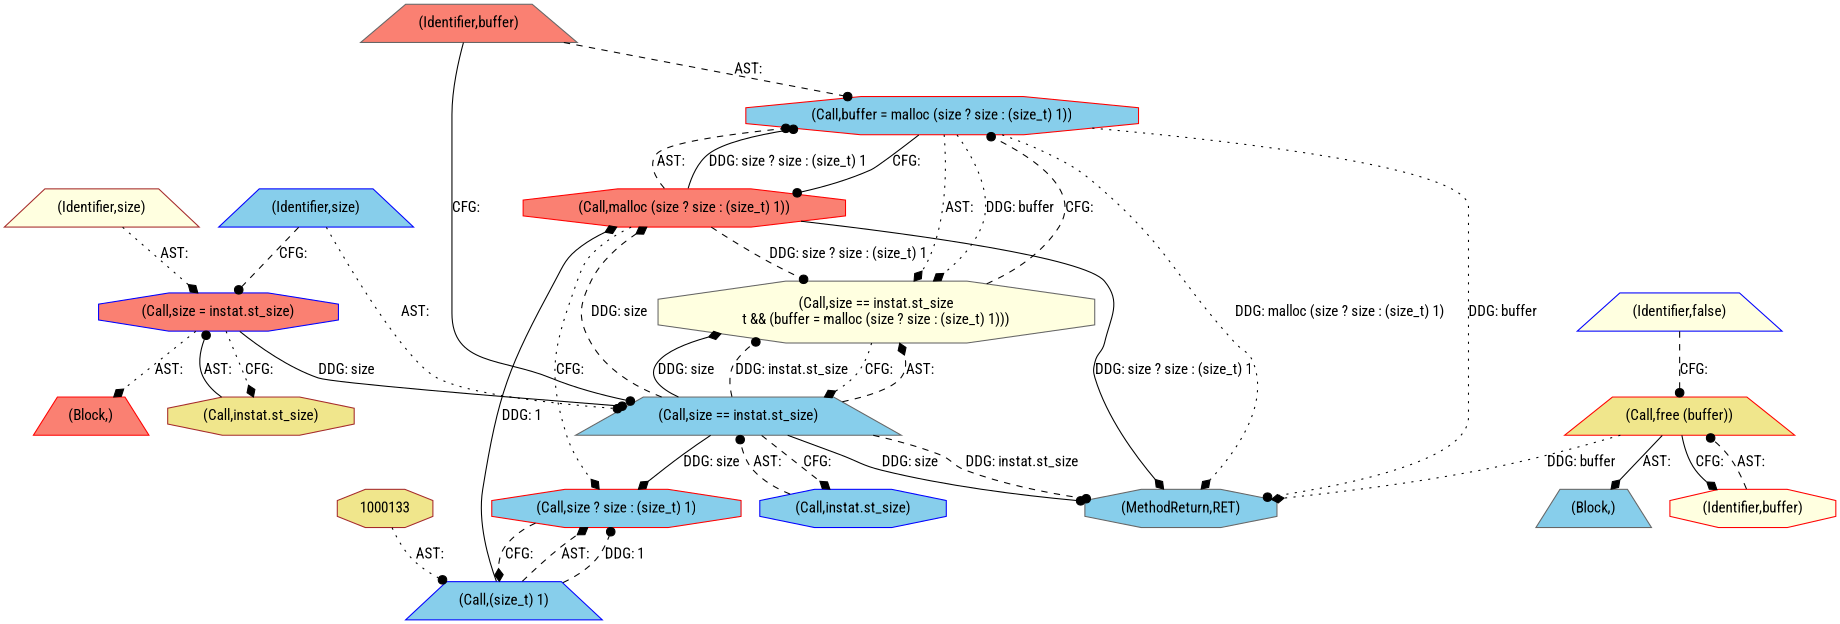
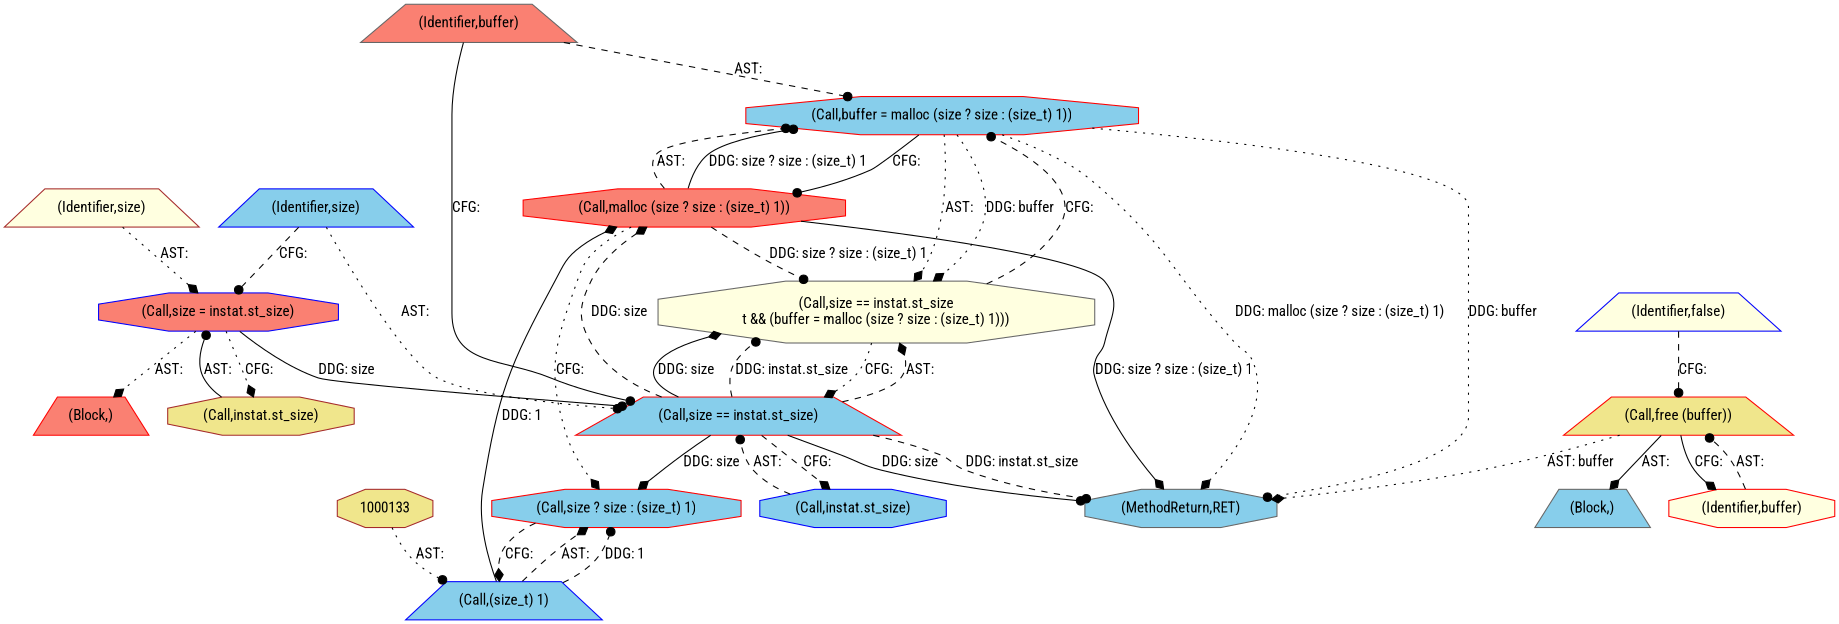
  digraph {
    fontname="Roboto Condensed"
    node [color=red fillcolor=skyblue fontname="Roboto Condensed" shape=octagon style=filled]
    edge [arrowhead=diamond fontname="Roboto Condensed" style=dashed]
    n1 [fillcolor=khaki label="(Call,free (buffer))" shape=trapezium]
    n2 [fillcolor=lightyellow label="(Identifier,buffer)"]
    n3 [color=gray40 label="(Block,)" shape=trapezium]
    n4 [color=gray40 label="(MethodReturn,RET)"]
    n5 [label="(Call,buffer = malloc (size ? size : (size_t) 1))"]
    n6 [fillcolor=salmon label="(Call,malloc (size ? size : (size_t) 1))"]
    n7 [color=gray40 fillcolor=lightyellow label="(Call,size == instat.st_size\n\t && (buffer = malloc (size ? size : (size_t) 1)))"]
    n8 [label="(Call,size ? size : (size_t) 1)"]
-   n9 [color=gray40 label="(Call,size == instat.st_size)" shape=trapezium]
+   n9 [label="(Call,size == instat.st_size)" shape=trapezium]
    n10 [color=blue label="(Call,(size_t) 1)" shape=trapezium]
    n11 [color=blue label="(Call,instat.st_size)"]
    n12 [color=blue fillcolor=salmon label="(Call,size = instat.st_size)"]
    n13 [color=brown fillcolor=khaki label="(Call,instat.st_size)"]
    n14 [fillcolor=salmon label="(Block,)" shape=trapezium]
    n15 [color=brown fillcolor=lightyellow label="(Identifier,size)" shape=trapezium]
    n16 [color=gray40 fillcolor=salmon label="(Identifier,buffer)" shape=trapezium]
    n17 [color=blue label="(Identifier,size)" shape=trapezium]
    n18 [color=blue fillcolor=lightyellow label="(Identifier,false)" shape=trapezium]
    1000133 [color=brown fillcolor=khaki]
    n1 -> n2 [label="CFG: " style=solid]
    n1 -> n3 [label="AST: " style=solid]
-   n1 -> n4 [label="DDG: buffer" style=dotted]
+   n1 -> n4 [label="AST: buffer" style=dotted]
    n2 -> n1 [arrowhead=dot label="AST: "]
    n5 -> n4 [arrowhead=dot label="DDG: buffer" style=dotted]
    n5 -> n4 [label="DDG: malloc (size ? size : (size_t) 1)" style=dotted]
    n5 -> n6 [arrowhead=dot label="CFG: " style=solid]
    n5 -> n7 [label="AST: " style=dotted]
    n5 -> n7 [label="DDG: buffer" style=dotted]
    n6 -> n4 [label="DDG: size ? size : (size_t) 1" style=solid]
    n6 -> n5 [arrowhead=dot label="AST: "]
    n6 -> n5 [arrowhead=dot label="DDG: size ? size : (size_t) 1" style=solid]
    n6 -> n7 [arrowhead=dot label="DDG: size ? size : (size_t) 1"]
    n6 -> n8 [label="CFG: " style=dotted]
    n7 -> n5 [arrowhead=dot label="CFG: "]
    n7 -> n9 [label="CFG: " style=dotted]
    n8 -> n10 [label="CFG: "]
    n9 -> n4 [arrowhead=dot label="DDG: size" style=solid]
    n9 -> n4 [arrowhead=dot label="DDG: instat.st_size"]
    n9 -> n6 [label="DDG: size"]
    n9 -> n7 [label="AST: "]
    n9 -> n7 [label="DDG: size" style=solid]
    n9 -> n7 [arrowhead=dot label="DDG: instat.st_size"]
    n9 -> n8 [label="DDG: size" style=solid]
    n9 -> n11 [label="CFG: "]
    n10 -> n6 [label="DDG: 1" style=solid]
    n10 -> n8 [label="AST: "]
    n10 -> n8 [arrowhead=dot label="DDG: 1"]
    n11 -> n9 [arrowhead=dot label="AST: "]
    n12 -> n9 [arrowhead=dot label="DDG: size" style=solid]
    n12 -> n13 [label="CFG: " style=dotted]
    n12 -> n14 [label="AST: " style=dotted]
    n13 -> n12 [arrowhead=dot label="AST: " style=solid]
    n15 -> n12 [label="AST: " style=dotted]
    n16 -> n5 [arrowhead=dot label="AST: "]
    n16 -> n9 [arrowhead=dot label="CFG: " style=solid]
    n17 -> n9 [arrowhead=dot label="AST: " style=dotted]
    n17 -> n12 [arrowhead=dot label="CFG: "]
    n18 -> n1 [arrowhead=dot label="CFG: "]
    1000133 -> n10 [arrowhead=dot label="AST: " style=dotted]
  }
